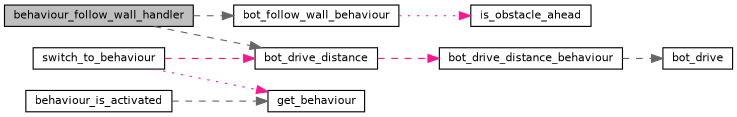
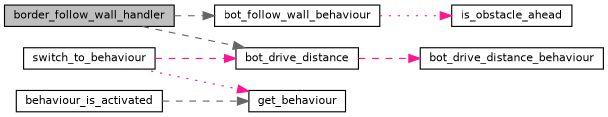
  digraph {
    rankdir=LR
    node [color=black fillcolor=white fontname=Helvetica fontsize=10 shape=record style=filled]
    edge [color=gray40 fontname=Helvetica fontsize=10 labelfontname=Helvetica labelfontsize=10 style=dashed]
-   n1 [fillcolor=grey75 fontcolor=black height=0.2 label=behaviour_follow_wall_handler width=0.4]
+   n1 [fillcolor=grey75 fontcolor=black height=0.2 label=border_follow_wall_handler width=0.4]
    n2 [height=0.2 label=bot_follow_wall_behaviour width=0.4]
    n3 [height=0.2 label=bot_drive_distance width=0.4]
    n4 [height=0.2 label=behaviour_is_activated width=0.4]
    n5 [height=0.2 label=get_behaviour width=0.4]
    n6 [height=0.2 label=is_obstacle_ahead width=0.4]
    n7 [height=0.2 label=bot_drive_distance_behaviour width=0.4]
    n8 [height=0.2 label=switch_to_behaviour width=0.4]
-   n9 [height=0.2 label=bot_drive width=0.4]
    n1 -> n2
    n1 -> n3
    n2 -> n6 [color=deeppink style=dotted]
    n3 -> n7 [color=deeppink]
    n4 -> n5
-   n7 -> n9
    n8 -> n3 [color=deeppink]
    n8 -> n5 [color=deeppink style=dotted]
  }
